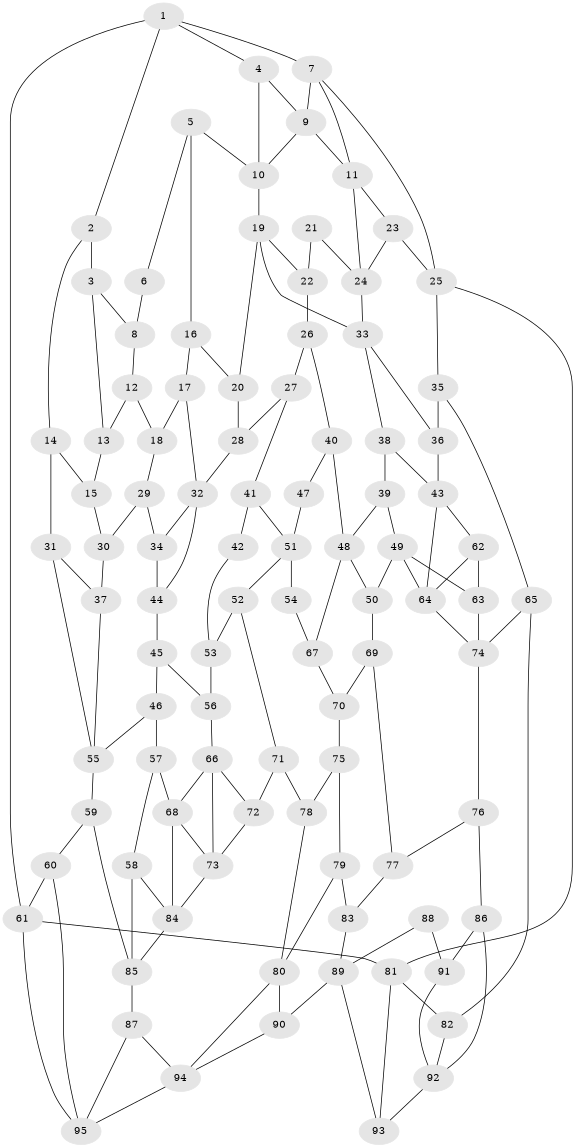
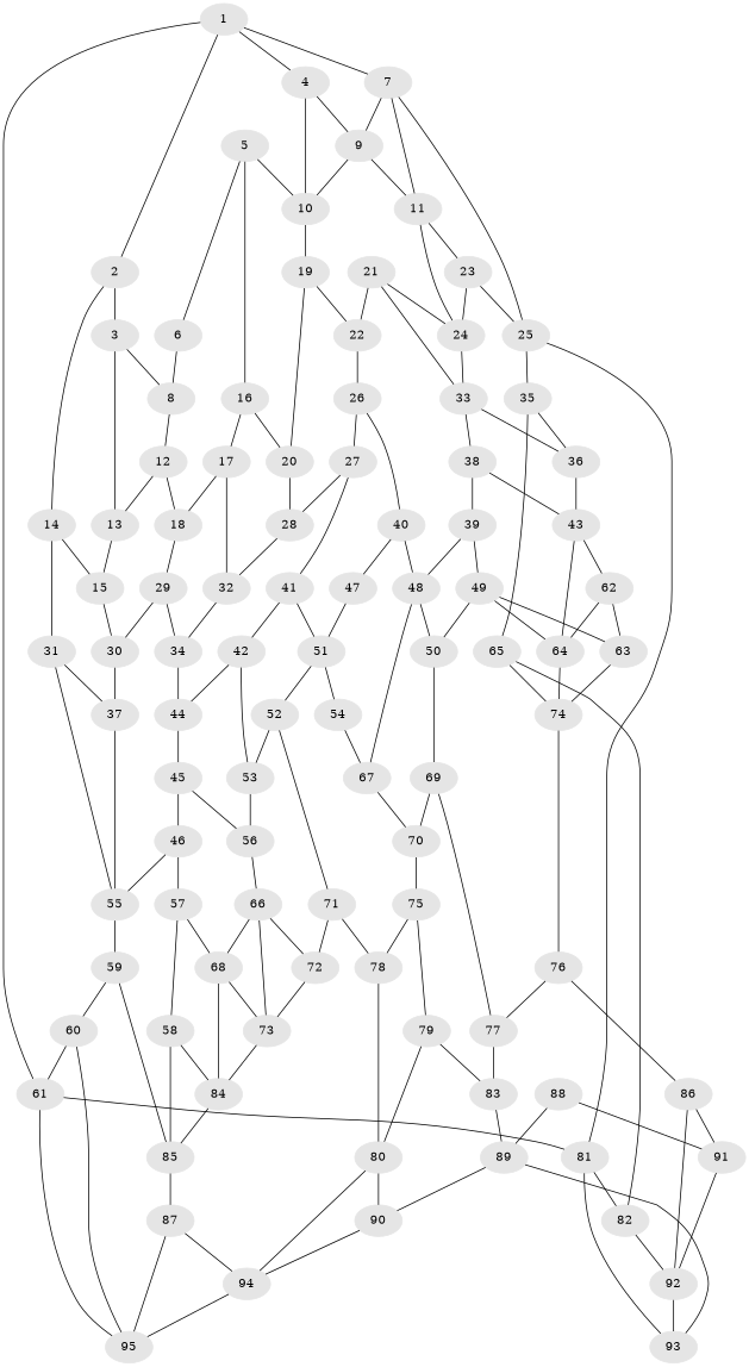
  graph {
    node [color=gray90 style=filled]
    edge [weight=1.0]
    1
    2
    4
    7
    61
    3
    14
    9
    10
    11
    25
    81
    95
    8
    13
    15
    31
    12
    19
    5
    6
    16
    17
    20
    23
    24
    35
    18
    22
    33
    29
    30
    37
    55
    32
    28
    34
    26
    21
    36
    38
    27
    40
    65
    82
    93
    41
    48
    47
    42
    51
    44
    59
    43
    39
    45
    74
    62
    64
    49
    50
    67
    63
    53
    54
    52
    56
    46
    57
    66
    58
    68
    69
    70
    77
    71
    72
    78
    85
    60
    73
    84
    87
    76
    92
    75
    83
    79
    80
    86
    91
    89
    90
    94
    88
    1 -- 2
    1 -- 4
    1 -- 7
    1 -- 61
    2 -- 3
    2 -- 14
    4 -- 9
    4 -- 10
    7 -- 9
    7 -- 11
    7 -- 25
    61 -- 81
    61 -- 95
    3 -- 8
    3 -- 13
    14 -- 15
    14 -- 31
    9 -- 10
    9 -- 11
    10 -- 19
    11 -- 23
    11 -- 24
    25 -- 81
    25 -- 35
    81 -- 82
    81 -- 93
    8 -- 12
    13 -- 15 [weight=2.0]
    15 -- 30
    31 -- 37
    31 -- 55
    12 -- 13
    12 -- 18
    19 -- 20
    19 -- 22
    5 -- 10
    5 -- 6
    5 -- 16
    6 -- 8 [weight=2.0]
    16 -- 17
    16 -- 20
    17 -- 18
    17 -- 32
    20 -- 28
    23 -- 25
    23 -- 24
    24 -- 33
    35 -- 36
    35 -- 65
    18 -- 29
    22 -- 26
    33 -- 36
    33 -- 38
    29 -- 30
    29 -- 34
    30 -- 37 [weight=2.0]
    37 -- 55
    55 -- 59
    32 -- 34
    28 -- 32
    34 -- 44 [weight=2.0]
    26 -- 27
    26 -- 40
    21 -- 24
    21 -- 22
-   19 -- 33
+   21 -- 33
    36 -- 43
    38 -- 43
    38 -- 39
    27 -- 28
    27 -- 41
    40 -- 48
    40 -- 47
    65 -- 82
    65 -- 74
    82 -- 92
    41 -- 42
    41 -- 51
    48 -- 50
    48 -- 67
    47 -- 51
-   32 -- 44
+   42 -- 44
    42 -- 53
    51 -- 54
    51 -- 52
    44 -- 45
    59 -- 85
    59 -- 60
    43 -- 62
    43 -- 64
    39 -- 48
    39 -- 49
    45 -- 56
    45 -- 46
    74 -- 76
    62 -- 64
    62 -- 63
    64 -- 74
    49 -- 64
    49 -- 50
    49 -- 63
    50 -- 69
    67 -- 70
    63 -- 74
    53 -- 56
    54 -- 67 [weight=2.0]
    52 -- 53
    52 -- 71
    56 -- 66
    46 -- 55
    46 -- 57
    57 -- 58
    57 -- 68
    66 -- 68
    66 -- 72
    66 -- 73
    58 -- 85
    58 -- 84
    68 -- 73
    68 -- 84
    69 -- 70
    69 -- 77
    70 -- 75 [weight=2.0]
    77 -- 83
    71 -- 72
    71 -- 78 [weight=2.0]
    72 -- 73
    78 -- 80
    85 -- 87
    60 -- 61
    60 -- 95
    73 -- 84
    84 -- 85
    87 -- 95
    87 -- 94
    76 -- 77
    76 -- 86
    92 -- 93
    75 -- 78
    75 -- 79
    83 -- 89
    79 -- 83
    79 -- 80
    80 -- 90
    80 -- 94
    86 -- 92
    86 -- 91
    91 -- 92
    89 -- 93
    89 -- 90
    90 -- 94
    94 -- 95
    88 -- 91 [weight=2.0]
    88 -- 89
  }
